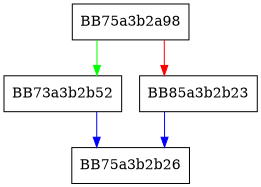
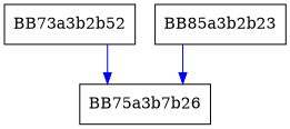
  digraph {
    splines=ortho
    node [shape=box]
    edge [color=blue]
    n1 [label=BB73a3b2b52]
-   BB75a3b2a98
    n3 [label=BB85a3b2b23]
-   BB75a3b2b26
+   BB75a3b2b26 [label=BB75a3b7b26]
    n1 -> BB75a3b2b26
-   BB75a3b2a98 -> n1 [color=green]
-   BB75a3b2a98 -> n3 [color=red]
    n3 -> BB75a3b2b26
  }
